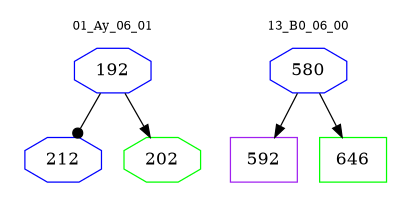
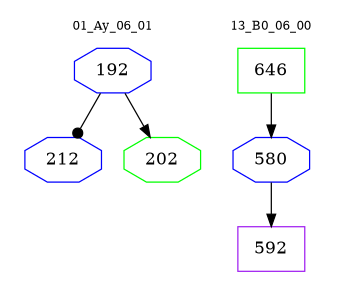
  digraph {
    node [color=blue shape=octagon]
    edge [arrowhead=normal color=black]
    n1 [label=192]
    n2 [label=212]
    n3 [color=green label=202]
    n4 [label=580]
    n5 [color=purple label=592 shape=box]
    n6 [color=green label=646 shape=box]
    subgraph cluster_1 {
      color=white
      fontsize=10
      label="01_Ay_06_01"
      n1
      n2
      n3
    }
    subgraph cluster_2 {
      color=white
      fontsize=10
      label="13_B0_06_00"
      n4
      n5
      n6
    }
    n1 -> n2 [arrowhead=dot]
    n1 -> n3
    n4 -> n5
-   n4 -> n6
+   n6 -> n4
  }
